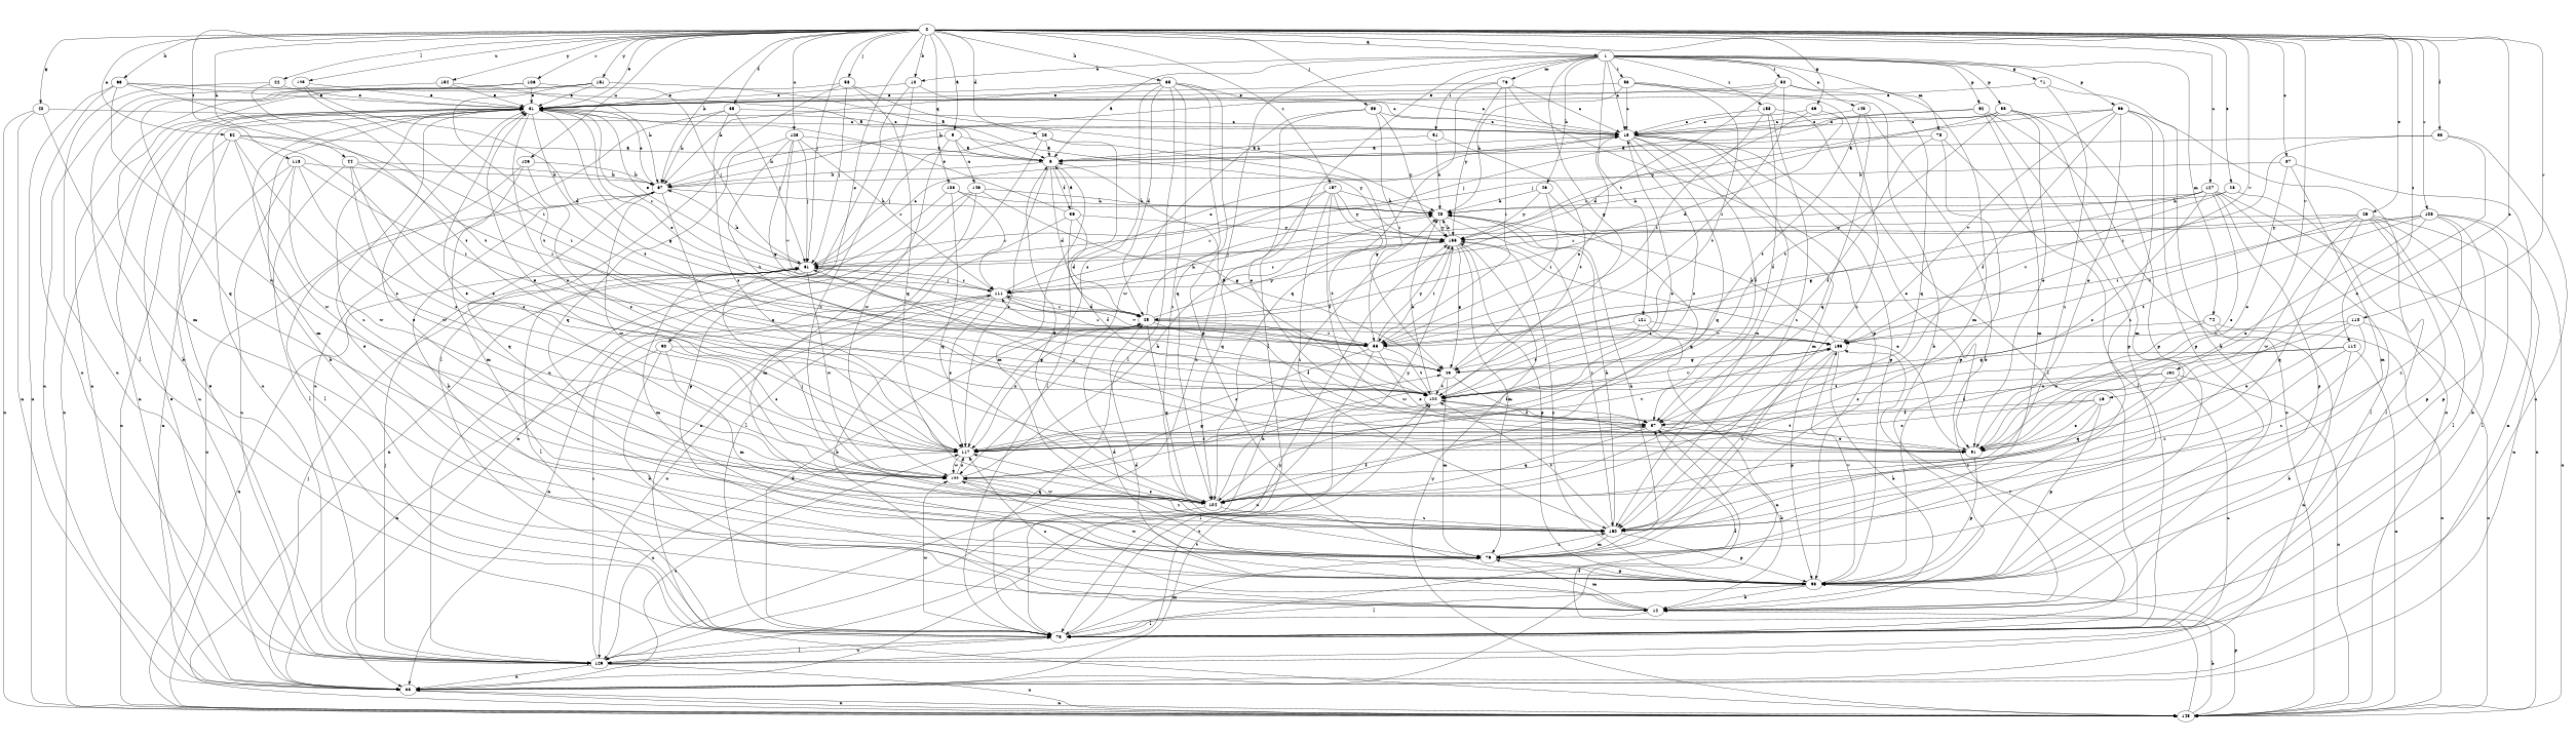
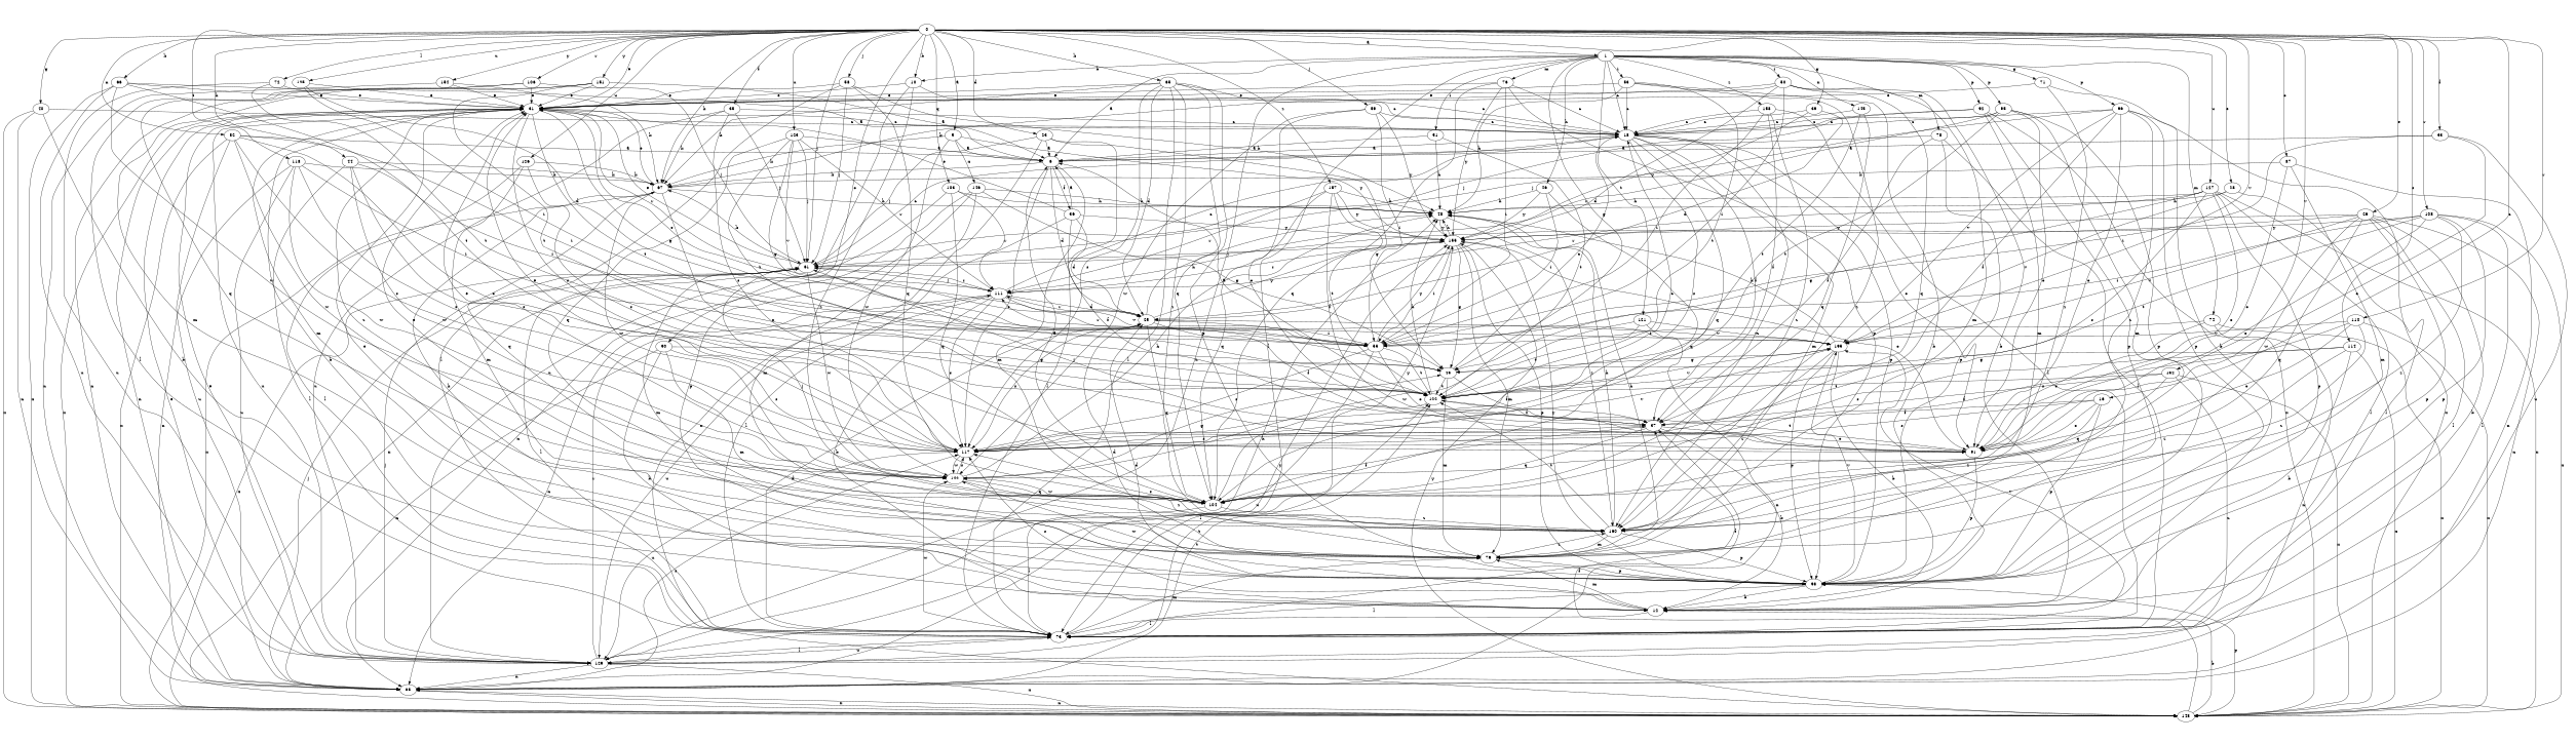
  strict digraph {
    0
    1
    5
    10
    16
    23
    26
    28
    31
    33
    35
    39
    40
    44
    58
    59
    61
    65
    66
    67
-   72 [label=22]
+   72
    82
    87
    90
    103
    106
    108
    110
    114
    118
    123
    125
    126
    127
    132
    n36 [label=195]
    151
    154
    157
    6
    18
    n42 [label=71]
    43
    46
    50
    51
    53
    73
    74
    76
    78
    92
    95
    96
    121
    129
    145
    158
    142
    146
    155
    160
    117
    37
    91
    98
    148
    12
    104
    85
    48
    79
    111
    122
    55
    25
    36
    0 -> 1 [label=a]
    0 -> 5 [label=a]
    0 -> 10 [label=b]
    0 -> 16 [label=c]
    0 -> 23 [label=d]
    0 -> 26 [label=e]
    0 -> 28 [label=e]
    0 -> 31 [label=e]
    0 -> 33 [label=f]
    0 -> 35 [label=f]
    0 -> 39 [label=g]
    0 -> 40 [label=g]
    0 -> 44 [label=h]
    0 -> 58 [label=j]
    0 -> 59 [label=j]
    0 -> 61 [label=j]
    0 -> 65 [label=k]
    0 -> 66 [label=k]
    0 -> 67 [label=k]
    0 -> 72 [label=l]
    0 -> 82 [label=n]
    0 -> 87 [label=o]
    0 -> 90 [label=o]
    0 -> 103 [label=q]
    0 -> 106 [label=r]
    0 -> 108 [label=r]
    0 -> 110 [label=r]
    0 -> 114 [label=s]
    0 -> 118 [label=t]
    0 -> 123 [label=u]
    0 -> 125 [label=u]
    0 -> 126 [label=u]
    0 -> 127 [label=u]
    0 -> 132 [label=v]
    0 -> n36 [label=v]
    0 -> 151 [label=y]
    0 -> 154 [label=y]
    0 -> 157 [label=z]
    1 -> 10 [label=b]
    1 -> 6 [label=a]
    1 -> 18 [label=c]
    1 -> n42 [label=g]
    1 -> 43 [label=g]
    1 -> 46 [label=h]
    1 -> 50 [label=i]
    1 -> 51 [label=i]
    1 -> 53 [label=i]
    1 -> 73 [label=l]
    1 -> 74 [label=m]
    1 -> 76 [label=m]
    1 -> 78 [label=m]
    1 -> 92 [label=p]
    1 -> 95 [label=p]
    1 -> 96 [label=p]
    1 -> 121 [label=t]
    1 -> 129 [label=u]
    1 -> 145 [label=x]
    1 -> 158 [label=z]
    5 -> 67 [label=k]
    5 -> 6 [label=a]
    5 -> 142 [label=w]
    5 -> 146 [label=x]
    5 -> 155 [label=y]
    10 -> 31 [label=e]
    10 -> 18 [label=c]
    10 -> 129 [label=u]
    10 -> 160 [label=z]
    16 -> 160 [label=z]
    16 -> 117 [label=s]
    16 -> 37 [label=f]
    16 -> 91 [label=o]
    16 -> 98 [label=p]
    23 -> 61 [label=j]
    23 -> 6 [label=a]
    23 -> 43 [label=g]
    23 -> 73 [label=l]
    23 -> 148 [label=x]
    26 -> 61 [label=j]
    26 -> n36 [label=v]
    26 -> 73 [label=l]
    26 -> 142 [label=w]
    26 -> 155 [label=y]
    26 -> 98 [label=p]
    26 -> 12 [label=b]
    26 -> 104 [label=q]
    26 -> 85 [label=n]
    28 -> n36 [label=v]
    28 -> 73 [label=l]
    28 -> 48 [label=h]
    31 -> 18 [label=c]
    31 -> 43 [label=g]
    31 -> 129 [label=u]
    31 -> 160 [label=z]
    31 -> 117 [label=s]
    31 -> 148 [label=x]
    31 -> 12 [label=b]
    31 -> 85 [label=n]
    31 -> 79 [label=m]
    31 -> 111 [label=r]
    31 -> 122 [label=t]
    33 -> 6 [label=a]
    33 -> 129 [label=u]
    33 -> 91 [label=o]
    33 -> 55 [label=i]
    35 -> 61 [label=j]
    35 -> 67 [label=k]
    35 -> 18 [label=c]
    35 -> 129 [label=u]
    35 -> 117 [label=s]
    39 -> 18 [label=c]
    39 -> 155 [label=y]
    39 -> 25 [label=d]
    40 -> 18 [label=c]
    40 -> 148 [label=x]
    40 -> 12 [label=b]
    40 -> 85 [label=n]
    44 -> 67 [label=k]
    44 -> 73 [label=l]
    44 -> 142 [label=w]
    44 -> 117 [label=s]
    44 -> 55 [label=i]
    58 -> 31 [label=e]
    58 -> 61 [label=j]
    58 -> 73 [label=l]
    58 -> 104 [label=q]
    58 -> 48 [label=h]
    59 -> 18 [label=c]
    59 -> 142 [label=w]
    59 -> 155 [label=y]
    59 -> 91 [label=o]
    59 -> 55 [label=i]
    61 -> 31 [label=e]
    61 -> 67 [label=k]
    61 -> 18 [label=c]
    61 -> 73 [label=l]
    61 -> 142 [label=w]
    61 -> 148 [label=x]
    61 -> 79 [label=m]
    61 -> 111 [label=r]
    65 -> 31 [label=e]
    65 -> 67 [label=k]
    65 -> 18 [label=c]
    65 -> 73 [label=l]
    65 -> 160 [label=z]
    65 -> 117 [label=s]
    65 -> 98 [label=p]
    65 -> 104 [label=q]
    65 -> 25 [label=d]
    66 -> 31 [label=e]
    66 -> 6 [label=a]
    66 -> 129 [label=u]
    66 -> 142 [label=w]
    66 -> 148 [label=x]
    66 -> 122 [label=t]
    67 -> 31 [label=e]
    67 -> 142 [label=w]
    67 -> 91 [label=o]
    67 -> 148 [label=x]
    67 -> 104 [label=q]
    67 -> 48 [label=h]
    72 -> 31 [label=e]
    72 -> 129 [label=u]
    72 -> 122 [label=t]
    82 -> 6 [label=a]
    82 -> 129 [label=u]
    82 -> 142 [label=w]
    82 -> 117 [label=s]
    82 -> 91 [label=o]
    82 -> 148 [label=x]
    82 -> 55 [label=i]
    87 -> 67 [label=k]
    87 -> 91 [label=o]
    87 -> 85 [label=n]
    87 -> 79 [label=m]
    90 -> 43 [label=g]
    90 -> 117 [label=s]
    90 -> 12 [label=b]
    90 -> 85 [label=n]
    90 -> 79 [label=m]
    103 -> 148 [label=x]
    103 -> 104 [label=q]
    103 -> 48 [label=h]
    103 -> 111 [label=r]
    106 -> 31 [label=e]
    106 -> 61 [label=j]
    106 -> 73 [label=l]
    106 -> 104 [label=q]
    108 -> 73 [label=l]
    108 -> 155 [label=y]
    108 -> 160 [label=z]
    108 -> 91 [label=o]
    108 -> 98 [label=p]
    108 -> 148 [label=x]
    108 -> 122 [label=t]
    108 -> 55 [label=i]
    110 -> n36 [label=v]
    110 -> 160 [label=z]
    110 -> 117 [label=s]
    110 -> 91 [label=o]
    110 -> 148 [label=x]
    114 -> 43 [label=g]
    114 -> 160 [label=z]
    114 -> 117 [label=s]
    114 -> 148 [label=x]
    114 -> 12 [label=b]
    118 -> 67 [label=k]
    118 -> 129 [label=u]
    118 -> 142 [label=w]
    118 -> 117 [label=s]
    118 -> 85 [label=n]
    118 -> 55 [label=i]
    123 -> 61 [label=j]
    123 -> n36 [label=v]
    123 -> 6 [label=a]
    123 -> 43 [label=g]
    123 -> 104 [label=q]
    123 -> 111 [label=r]
    123 -> 122 [label=t]
    125 -> 31 [label=e]
    125 -> 55 [label=i]
    125 -> 25 [label=d]
    126 -> 67 [label=k]
    126 -> 73 [label=l]
    126 -> 117 [label=s]
    126 -> 79 [label=m]
    127 -> 43 [label=g]
    127 -> 73 [label=l]
    127 -> 117 [label=s]
    127 -> 91 [label=o]
    127 -> 98 [label=p]
    127 -> 148 [label=x]
    127 -> 48 [label=h]
    127 -> 111 [label=r]
    132 -> 129 [label=u]
    132 -> 37 [label=f]
    132 -> 148 [label=x]
    132 -> 104 [label=q]
    132 -> 122 [label=t]
    n36 -> 43 [label=g]
    n36 -> 160 [label=z]
    n36 -> 98 [label=p]
    n36 -> 12 [label=b]
    n36 -> 48 [label=h]
    151 -> 31 [label=e]
    151 -> 6 [label=a]
    151 -> 85 [label=n]
    151 -> 79 [label=m]
    151 -> 122 [label=t]
    154 -> 31 [label=e]
    154 -> 67 [label=k]
    154 -> 85 [label=n]
    157 -> 155 [label=y]
-   157 -> 160 [label=z]
    157 -> 37 [label=f]
    157 -> 104 [label=q]
    157 -> 48 [label=h]
    157 -> 111 [label=r]
    157 -> 122 [label=t]
    6 -> 67 [label=k]
    6 -> 117 [label=s]
    6 -> 79 [label=m]
    6 -> 25 [label=d]
    6 -> 36 [label=f]
    18 -> 6 [label=a]
    18 -> 160 [label=z]
    18 -> 117 [label=s]
    18 -> 37 [label=f]
    18 -> 91 [label=o]
    18 -> 98 [label=p]
    18 -> 104 [label=q]
    18 -> 79 [label=m]
    n42 -> 31 [label=e]
    n42 -> 160 [label=z]
    n42 -> 12 [label=b]
    43 -> 18 [label=c]
    43 -> 37 [label=f]
    43 -> 79 [label=m]
    43 -> 122 [label=t]
    46 -> 155 [label=y]
    46 -> 104 [label=q]
    46 -> 48 [label=h]
    46 -> 55 [label=i]
    50 -> 31 [label=e]
    50 -> 67 [label=k]
    50 -> 104 [label=q]
    50 -> 79 [label=m]
    50 -> 55 [label=i]
    50 -> 25 [label=d]
    51 -> 6 [label=a]
    51 -> 48 [label=h]
    51 -> 122 [label=t]
    53 -> 31 [label=e]
    53 -> 18 [label=c]
    53 -> 160 [label=z]
    53 -> 12 [label=b]
    53 -> 48 [label=h]
    53 -> 122 [label=t]
    73 -> n36 [label=v]
    73 -> 129 [label=u]
    73 -> 142 [label=w]
    73 -> 37 [label=f]
    73 -> 79 [label=m]
    73 -> 25 [label=d]
    74 -> 91 [label=o]
    74 -> 148 [label=x]
    74 -> 85 [label=n]
    74 -> 55 [label=i]
    76 -> 31 [label=e]
    76 -> 18 [label=c]
    76 -> 155 [label=y]
    76 -> 98 [label=p]
    76 -> 104 [label=q]
    76 -> 55 [label=i]
    78 -> 6 [label=a]
    78 -> 73 [label=l]
    78 -> 37 [label=f]
    78 -> 98 [label=p]
    92 -> 61 [label=j]
    92 -> 18 [label=c]
    92 -> 98 [label=p]
    92 -> 148 [label=x]
    92 -> 79 [label=m]
    95 -> 18 [label=c]
    95 -> 91 [label=o]
    95 -> 98 [label=p]
    95 -> 79 [label=m]
    95 -> 111 [label=r]
    95 -> 122 [label=t]
    96 -> 61 [label=j]
    96 -> n36 [label=v]
    96 -> 18 [label=c]
    96 -> 160 [label=z]
    96 -> 37 [label=f]
    96 -> 91 [label=o]
    96 -> 98 [label=p]
    96 -> 148 [label=x]
    121 -> n36 [label=v]
    121 -> 142 [label=w]
    121 -> 85 [label=n]
    121 -> 122 [label=t]
    129 -> 31 [label=e]
    129 -> 61 [label=j]
    129 -> 73 [label=l]
    129 -> 148 [label=x]
    129 -> 85 [label=n]
    129 -> 48 [label=h]
    129 -> 111 [label=r]
    129 -> 122 [label=t]
    145 -> 18 [label=c]
-   145 -> 12 [label=b]
+   50 -> 12 [label=b]
    145 -> 104 [label=q]
    145 -> 122 [label=t]
    158 -> 18 [label=c]
    158 -> 73 [label=l]
    158 -> 160 [label=z]
    158 -> 37 [label=f]
    158 -> 55 [label=i]
    142 -> 31 [label=e]
    142 -> 43 [label=g]
    142 -> 160 [label=z]
    142 -> 117 [label=s]
    142 -> 104 [label=q]
    142 -> 48 [label=h]
    146 -> 43 [label=g]
    146 -> 98 [label=p]
    146 -> 85 [label=n]
    146 -> 48 [label=h]
    146 -> 79 [label=m]
    155 -> 61 [label=j]
    155 -> 43 [label=g]
    155 -> 91 [label=o]
    155 -> 98 [label=p]
    155 -> 48 [label=h]
    155 -> 79 [label=m]
    155 -> 111 [label=r]
    155 -> 55 [label=i]
    160 -> 31 [label=e]
    160 -> 117 [label=s]
    160 -> 98 [label=p]
    160 -> 48 [label=h]
    160 -> 79 [label=m]
    160 -> 122 [label=t]
    117 -> 31 [label=e]
    117 -> n36 [label=v]
    117 -> 18 [label=c]
    117 -> 129 [label=u]
    117 -> 142 [label=w]
    37 -> 117 [label=s]
    37 -> 91 [label=o]
    37 -> 12 [label=b]
    37 -> 104 [label=q]
    91 -> 61 [label=j]
    91 -> 98 [label=p]
    91 -> 122 [label=t]
    98 -> 31 [label=e]
    98 -> 67 [label=k]
    98 -> n36 [label=v]
    98 -> 73 [label=l]
    98 -> 142 [label=w]
    98 -> 155 [label=y]
    98 -> 12 [label=b]
    98 -> 25 [label=d]
    148 -> 155 [label=y]
    148 -> 37 [label=f]
    148 -> 98 [label=p]
    148 -> 12 [label=b]
    148 -> 85 [label=n]
    12 -> 73 [label=l]
    12 -> 117 [label=s]
    12 -> 79 [label=m]
    12 -> 25 [label=d]
    104 -> 61 [label=j]
    104 -> 6 [label=a]
    104 -> 73 [label=l]
    104 -> 142 [label=w]
    104 -> 155 [label=y]
    104 -> 160 [label=z]
    104 -> 37 [label=f]
    85 -> 31 [label=e]
    85 -> 61 [label=j]
    85 -> 155 [label=y]
    85 -> 117 [label=s]
    85 -> 148 [label=x]
    85 -> 122 [label=t]
    48 -> 155 [label=y]
    48 -> 160 [label=z]
    79 -> 160 [label=z]
    79 -> 98 [label=p]
    79 -> 48 [label=h]
    111 -> 61 [label=j]
    111 -> n36 [label=v]
    111 -> 18 [label=c]
    111 -> 129 [label=u]
    111 -> 117 [label=s]
    111 -> 12 [label=b]
    111 -> 85 [label=n]
    111 -> 25 [label=d]
    122 -> n36 [label=v]
    122 -> 6 [label=a]
    122 -> 73 [label=l]
    122 -> 37 [label=f]
    122 -> 48 [label=h]
    55 -> 31 [label=e]
    55 -> 129 [label=u]
    55 -> 155 [label=y]
    55 -> 117 [label=s]
    55 -> 91 [label=o]
    55 -> 111 [label=r]
    55 -> 122 [label=t]
    25 -> n36 [label=v]
    25 -> 155 [label=y]
    25 -> 117 [label=s]
    25 -> 37 [label=f]
    25 -> 104 [label=q]
    25 -> 48 [label=h]
    25 -> 111 [label=r]
    25 -> 55 [label=i]
    36 -> 31 [label=e]
    36 -> 6 [label=a]
    36 -> 73 [label=l]
    36 -> 155 [label=y]
    36 -> 37 [label=f]
    36 -> 25 [label=d]
  }
